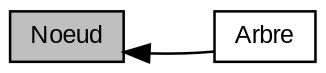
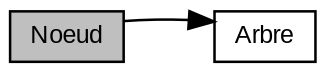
  digraph {
    rankdir=LR
    fontname="Liberation Sans"
    node [color=black fontname="Liberation Sans" fontsize=10 shape=record style=filled]
    n1 [fillcolor=grey75 fontcolor=black height=0.2 label=Noeud width=0.4]
    n2 [fillcolor=white height=0.2 label=Arbre width=0.4]
-   n1 -> n2 [dir=back fontname="Liberation Sans" fontsize=10 labelfontname=Helvetica labelfontsize=10 shape=plaintext style=solid]
+   n2 -> n1 [dir=back fontname="Liberation Sans" fontsize=10 labelfontname=Helvetica labelfontsize=10 shape=plaintext style=solid]
  }
